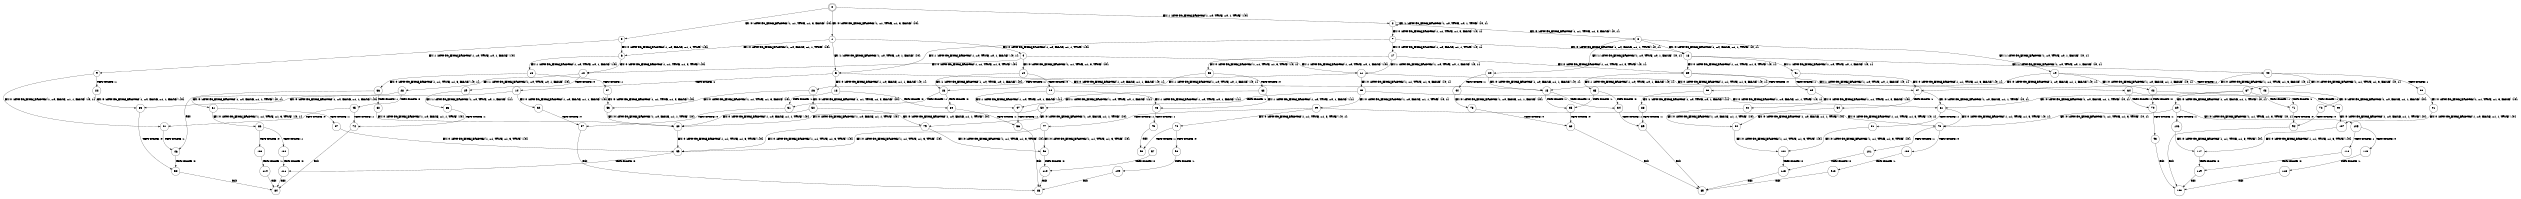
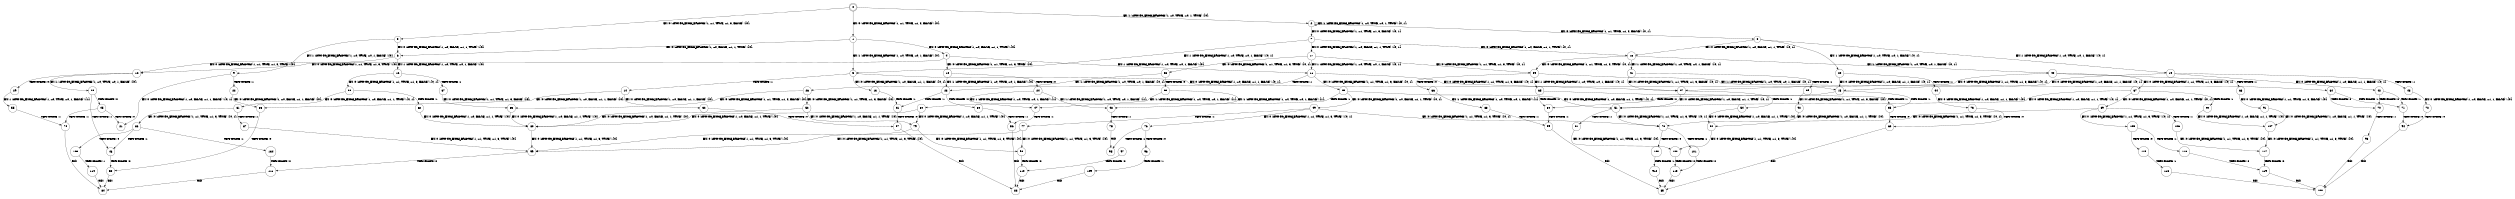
  digraph {
    node [shape=circle]
    0 [peripheries=2]
    1
    2
    3
    4
    5
    6
    7
    8
    9
    10
    11
    12
    13
    14
    15
    16
    17
    18
    19
    20
    21
    22
    23
    24
    25
    26
    27
    28
    29
    30
    31
    32
    33
    34
    35
    36
    37
    38
    39
    40
    41
    42
    43
    44
    46
    47
    48
    49
    50
    51
    52
    53
    54
    45
    55
    56
    57
    58
    59
    60
    61
    62
    63
    64
    65
    66
    67
    68
    69
    70
    71
    72
    73
    74
    75
    76
    77
    78
    79
    80
    81
    82
    83
    84
    85
    86
    87
    88
    89
    90
    91
    92
    93
    94
    95
    96
    98
    99
    100
    101
    102
    103
    n104 [label=134]
    105
    106
    107
    108
    109
    97
    110
    111
    n113 [label=912]
    113
    114
    115
    116
    117
    118
    119
    0 -> 1 [label="EX !0 !ATOMIC_EXCH_BRANCH (1, +1, TRUE, +1, 3, FALSE) !{0}"]
    0 -> 2 [label="EX !1 !ATOMIC_EXCH_BRANCH (1, +0, TRUE, +0, 1, TRUE) !{0}"]
    0 -> 3 [label="EX !0 !ATOMIC_EXCH_BRANCH (1, +1, TRUE, +1, 3, FALSE) !{0}"]
    1 -> 4 [label="EX !0 !ATOMIC_EXCH_BRANCH (1, +0, FALSE, +1, 1, TRUE) !{0}"]
    1 -> 5 [label="EX !1 !ATOMIC_EXCH_BRANCH (1, +0, TRUE, +0, 1, FALSE) !{0}"]
    1 -> 6 [label="EX !0 !ATOMIC_EXCH_BRANCH (1, +0, FALSE, +1, 1, TRUE) !{0}"]
    2 -> 2 [label="EX !1 !ATOMIC_EXCH_BRANCH (1, +0, TRUE, +0, 1, TRUE) !{0, 1}"]
    2 -> 7 [label="EX !0 !ATOMIC_EXCH_BRANCH (1, +1, TRUE, +1, 3, FALSE) !{0, 1}"]
    2 -> 8 [label="EX !0 !ATOMIC_EXCH_BRANCH (1, +1, TRUE, +1, 3, FALSE) !{0, 1}"]
    3 -> 6 [label="EX !0 !ATOMIC_EXCH_BRANCH (1, +0, FALSE, +1, 1, TRUE) !{0}"]
    3 -> 9 [label="EX !1 !ATOMIC_EXCH_BRANCH (1, +0, TRUE, +0, 1, FALSE) !{0}"]
    4 -> 10 [label="EX !0 !ATOMIC_EXCH_BRANCH (1, +1, TRUE, +1, 3, TRUE) !{0}"]
    4 -> 11 [label="EX !1 !ATOMIC_EXCH_BRANCH (1, +0, TRUE, +0, 1, FALSE) !{0}"]
    4 -> 12 [label="EX !0 !ATOMIC_EXCH_BRANCH (1, +1, TRUE, +1, 3, TRUE) !{0}"]
    5 -> 13 [label="EX !0 !ATOMIC_EXCH_BRANCH (1, +0, FALSE, +1, 1, FALSE) !{0, 1}"]
    5 -> 14 [label="TERMINATE !1"]
    5 -> 15 [label="EX !0 !ATOMIC_EXCH_BRANCH (1, +0, FALSE, +1, 1, FALSE) !{0, 1}"]
    6 -> 12 [label="EX !0 !ATOMIC_EXCH_BRANCH (1, +1, TRUE, +1, 3, TRUE) !{0}"]
    6 -> 16 [label="EX !1 !ATOMIC_EXCH_BRANCH (1, +0, TRUE, +0, 1, FALSE) !{0}"]
    7 -> 5 [label="EX !1 !ATOMIC_EXCH_BRANCH (1, +0, TRUE, +0, 1, FALSE) !{0, 1}"]
    7 -> 17 [label="EX !0 !ATOMIC_EXCH_BRANCH (1, +0, FALSE, +1, 1, TRUE) !{0, 1}"]
    7 -> 18 [label="EX !0 !ATOMIC_EXCH_BRANCH (1, +0, FALSE, +1, 1, TRUE) !{0, 1}"]
    8 -> 18 [label="EX !0 !ATOMIC_EXCH_BRANCH (1, +0, FALSE, +1, 1, TRUE) !{0, 1}"]
    8 -> 19 [label="EX !1 !ATOMIC_EXCH_BRANCH (1, +0, TRUE, +0, 1, FALSE) !{0, 1}"]
    8 -> 20 [label="EX !1 !ATOMIC_EXCH_BRANCH (1, +0, TRUE, +0, 1, FALSE) !{0, 1}"]
    9 -> 21 [label="EX !0 !ATOMIC_EXCH_BRANCH (1, +0, FALSE, +1, 1, FALSE) !{0, 1}"]
    9 -> 22 [label="TERMINATE !1"]
    10 -> 23 [label="EX !1 !ATOMIC_EXCH_BRANCH (1, +0, TRUE, +0, 1, FALSE) !{0}"]
    10 -> 24 [label="TERMINATE !0"]
    11 -> 25 [label="EX !0 !ATOMIC_EXCH_BRANCH (1, +1, TRUE, +1, 3, FALSE) !{0, 1}"]
    11 -> 26 [label="TERMINATE !1"]
    11 -> 27 [label="EX !0 !ATOMIC_EXCH_BRANCH (1, +1, TRUE, +1, 3, FALSE) !{0, 1}"]
    12 -> 28 [label="EX !1 !ATOMIC_EXCH_BRANCH (1, +0, TRUE, +0, 1, FALSE) !{0}"]
    12 -> 29 [label="TERMINATE !0"]
-   13 -> 30 [label="TERMINATE !0"]
    13 -> 31 [label="TERMINATE !1"]
    14 -> 32 [label="EX !0 !ATOMIC_EXCH_BRANCH (1, +0, FALSE, +1, 1, FALSE) !{0}"]
    14 -> 33 [label="EX !0 !ATOMIC_EXCH_BRANCH (1, +0, FALSE, +1, 1, FALSE) !{0}"]
    15 -> 34 [label="TERMINATE !0"]
    15 -> 35 [label="TERMINATE !1"]
    16 -> 36 [label="EX !0 !ATOMIC_EXCH_BRANCH (1, +1, TRUE, +1, 3, FALSE) !{0, 1}"]
    16 -> 37 [label="TERMINATE !1"]
    17 -> 11 [label="EX !1 !ATOMIC_EXCH_BRANCH (1, +0, TRUE, +0, 1, FALSE) !{0, 1}"]
    17 -> 38 [label="EX !0 !ATOMIC_EXCH_BRANCH (1, +1, TRUE, +1, 3, TRUE) !{0, 1}"]
    17 -> 39 [label="EX !0 !ATOMIC_EXCH_BRANCH (1, +1, TRUE, +1, 3, TRUE) !{0, 1}"]
    18 -> 39 [label="EX !0 !ATOMIC_EXCH_BRANCH (1, +1, TRUE, +1, 3, TRUE) !{0, 1}"]
    18 -> 40 [label="EX !1 !ATOMIC_EXCH_BRANCH (1, +0, TRUE, +0, 1, FALSE) !{0, 1}"]
    18 -> 41 [label="EX !1 !ATOMIC_EXCH_BRANCH (1, +0, TRUE, +0, 1, FALSE) !{0, 1}"]
    19 -> 15 [label="EX !0 !ATOMIC_EXCH_BRANCH (1, +0, FALSE, +1, 1, FALSE) !{0, 1}"]
    19 -> 42 [label="EX !0 !ATOMIC_EXCH_BRANCH (1, +0, FALSE, +1, 1, FALSE) !{0, 1}"]
    19 -> 43 [label="TERMINATE !1"]
    20 -> 15 [label="EX !0 !ATOMIC_EXCH_BRANCH (1, +0, FALSE, +1, 1, FALSE) !{0, 1}"]
    20 -> 44 [label="TERMINATE !1"]
-   21 -> 46 [label="TERMINATE !1"]
+   86 -> 46 [label="TERMINATE !1"]
    22 -> 33 [label="EX !0 !ATOMIC_EXCH_BRANCH (1, +0, FALSE, +1, 1, FALSE) !{0}"]
    23 -> 30 [label="TERMINATE !0"]
    23 -> 31 [label="TERMINATE !1"]
    24 -> 47 [label="EX !1 !ATOMIC_EXCH_BRANCH (1, +0, TRUE, +0, 1, FALSE) !{1}"]
    24 -> 48 [label="EX !1 !ATOMIC_EXCH_BRANCH (1, +0, TRUE, +0, 1, FALSE) !{1}"]
    25 -> 49 [label="EX !0 !ATOMIC_EXCH_BRANCH (1, +0, FALSE, +1, 1, TRUE) !{0, 1}"]
    25 -> 50 [label="TERMINATE !1"]
    25 -> 51 [label="EX !0 !ATOMIC_EXCH_BRANCH (1, +0, FALSE, +1, 1, TRUE) !{0, 1}"]
    26 -> 52 [label="EX !0 !ATOMIC_EXCH_BRANCH (1, +1, TRUE, +1, 3, FALSE) !{0}"]
    26 -> 53 [label="EX !0 !ATOMIC_EXCH_BRANCH (1, +1, TRUE, +1, 3, FALSE) !{0}"]
    27 -> 51 [label="EX !0 !ATOMIC_EXCH_BRANCH (1, +0, FALSE, +1, 1, TRUE) !{0, 1}"]
    27 -> 54 [label="TERMINATE !1"]
-   28 -> 46 [label=exit]
+   28 -> 46 [label="TERMINATE !1"]
    28 -> 45 [label="TERMINATE !0"]
    29 -> 55 [label="EX !1 !ATOMIC_EXCH_BRANCH (1, +0, TRUE, +0, 1, FALSE) !{1}"]
    30 -> 56 [label="TERMINATE !1"]
    31 -> 57 [label="TERMINATE !0"]
    32 -> 57 [label="TERMINATE !0"]
    33 -> 58 [label="TERMINATE !0"]
    34 -> 59 [label="TERMINATE !1"]
    35 -> 60 [label="TERMINATE !0"]
    36 -> 61 [label="EX !0 !ATOMIC_EXCH_BRANCH (1, +0, FALSE, +1, 1, TRUE) !{0, 1}"]
    36 -> 62 [label="TERMINATE !1"]
    37 -> 53 [label="EX !0 !ATOMIC_EXCH_BRANCH (1, +1, TRUE, +1, 3, FALSE) !{0}"]
    38 -> 23 [label="EX !1 !ATOMIC_EXCH_BRANCH (1, +0, TRUE, +0, 1, FALSE) !{0, 1}"]
    38 -> 63 [label="TERMINATE !0"]
    39 -> 64 [label="EX !1 !ATOMIC_EXCH_BRANCH (1, +0, TRUE, +0, 1, FALSE) !{0, 1}"]
    39 -> 65 [label="EX !1 !ATOMIC_EXCH_BRANCH (1, +0, TRUE, +0, 1, FALSE) !{0, 1}"]
    39 -> 66 [label="TERMINATE !0"]
    40 -> 27 [label="EX !0 !ATOMIC_EXCH_BRANCH (1, +1, TRUE, +1, 3, FALSE) !{0, 1}"]
    40 -> 67 [label="EX !0 !ATOMIC_EXCH_BRANCH (1, +1, TRUE, +1, 3, FALSE) !{0, 1}"]
    40 -> 68 [label="TERMINATE !1"]
    41 -> 27 [label="EX !0 !ATOMIC_EXCH_BRANCH (1, +1, TRUE, +1, 3, FALSE) !{0, 1}"]
    41 -> 69 [label="TERMINATE !1"]
    42 -> 70 [label="TERMINATE !0"]
    42 -> 71 [label="TERMINATE !1"]
    43 -> 72 [label="EX !0 !ATOMIC_EXCH_BRANCH (1, +0, FALSE, +1, 1, FALSE) !{0}"]
    44 -> 73 [label="EX !0 !ATOMIC_EXCH_BRANCH (1, +0, FALSE, +1, 1, FALSE) !{0}"]
    46 -> 58 [label="TERMINATE !0"]
    47 -> 56 [label="TERMINATE !1"]
    48 -> 75 [label="TERMINATE !1"]
    49 -> 76 [label="EX !0 !ATOMIC_EXCH_BRANCH (1, +1, TRUE, +1, 3, TRUE) !{0, 1}"]
    49 -> 77 [label="TERMINATE !1"]
    49 -> 78 [label="EX !0 !ATOMIC_EXCH_BRANCH (1, +1, TRUE, +1, 3, TRUE) !{0, 1}"]
    50 -> 79 [label="EX !0 !ATOMIC_EXCH_BRANCH (1, +0, FALSE, +1, 1, TRUE) !{0}"]
    50 -> 80 [label="EX !0 !ATOMIC_EXCH_BRANCH (1, +0, FALSE, +1, 1, TRUE) !{0}"]
    51 -> 78 [label="EX !0 !ATOMIC_EXCH_BRANCH (1, +1, TRUE, +1, 3, TRUE) !{0, 1}"]
    51 -> 81 [label="TERMINATE !1"]
    52 -> 79 [label="EX !0 !ATOMIC_EXCH_BRANCH (1, +0, FALSE, +1, 1, TRUE) !{0}"]
    52 -> 80 [label="EX !0 !ATOMIC_EXCH_BRANCH (1, +0, FALSE, +1, 1, TRUE) !{0}"]
    53 -> 80 [label="EX !0 !ATOMIC_EXCH_BRANCH (1, +0, FALSE, +1, 1, TRUE) !{0}"]
    54 -> 82 [label="EX !0 !ATOMIC_EXCH_BRANCH (1, +0, FALSE, +1, 1, TRUE) !{0}"]
    45 -> 21 [label="TERMINATE !0"]
    45 -> 74 [label="TERMINATE !1"]
    55 -> 74 [label="TERMINATE !1"]
    56 -> 83 [label=exit]
    57 -> 83 [label=exit]
    58 -> 84 [label=exit]
    59 -> 85 [label=exit]
    60 -> 85 [label=exit]
    61 -> 86 [label="EX !0 !ATOMIC_EXCH_BRANCH (1, +1, TRUE, +1, 3, TRUE) !{0, 1}"]
    61 -> 87 [label="TERMINATE !1"]
    62 -> 80 [label="EX !0 !ATOMIC_EXCH_BRANCH (1, +0, FALSE, +1, 1, TRUE) !{0}"]
    63 -> 47 [label="EX !1 !ATOMIC_EXCH_BRANCH (1, +0, TRUE, +0, 1, FALSE) !{1}"]
    63 -> 48 [label="EX !1 !ATOMIC_EXCH_BRANCH (1, +0, TRUE, +0, 1, FALSE) !{1}"]
    64 -> 70 [label="TERMINATE !0"]
    64 -> 71 [label="TERMINATE !1"]
    65 -> 34 [label="TERMINATE !0"]
    65 -> 35 [label="TERMINATE !1"]
    66 -> 88 [label="EX !1 !ATOMIC_EXCH_BRANCH (1, +0, TRUE, +0, 1, FALSE) !{1}"]
    67 -> 51 [label="EX !0 !ATOMIC_EXCH_BRANCH (1, +0, FALSE, +1, 1, TRUE) !{0, 1}"]
    67 -> 89 [label="EX !0 !ATOMIC_EXCH_BRANCH (1, +0, FALSE, +1, 1, TRUE) !{0, 1}"]
    67 -> 90 [label="TERMINATE !1"]
    68 -> 91 [label="EX !0 !ATOMIC_EXCH_BRANCH (1, +1, TRUE, +1, 3, FALSE) !{0}"]
    69 -> 92 [label="EX !0 !ATOMIC_EXCH_BRANCH (1, +1, TRUE, +1, 3, FALSE) !{0}"]
    70 -> 93 [label="TERMINATE !1"]
    71 -> 94 [label="TERMINATE !0"]
    72 -> 94 [label="TERMINATE !0"]
    73 -> 60 [label="TERMINATE !0"]
    74 -> 84 [label=exit]
    75 -> 95 [label=exit]
    76 -> 95 [label="TERMINATE !1"]
    76 -> 96 [label="TERMINATE !0"]
    77 -> 98 [label="EX !0 !ATOMIC_EXCH_BRANCH (1, +1, TRUE, +1, 3, TRUE) !{0}"]
    77 -> 99 [label="EX !0 !ATOMIC_EXCH_BRANCH (1, +1, TRUE, +1, 3, TRUE) !{0}"]
    78 -> 100 [label="TERMINATE !0"]
    78 -> 101 [label="TERMINATE !1"]
    79 -> 98 [label="EX !0 !ATOMIC_EXCH_BRANCH (1, +1, TRUE, +1, 3, TRUE) !{0}"]
    79 -> 99 [label="EX !0 !ATOMIC_EXCH_BRANCH (1, +1, TRUE, +1, 3, TRUE) !{0}"]
    80 -> 99 [label="EX !0 !ATOMIC_EXCH_BRANCH (1, +1, TRUE, +1, 3, TRUE) !{0}"]
    81 -> 102 [label="EX !0 !ATOMIC_EXCH_BRANCH (1, +1, TRUE, +1, 3, TRUE) !{0}"]
    82 -> 102 [label="EX !0 !ATOMIC_EXCH_BRANCH (1, +1, TRUE, +1, 3, TRUE) !{0}"]
    86 -> 103 [label="TERMINATE !0"]
    86 -> n104 [label="TERMINATE !1"]
    87 -> 99 [label="EX !0 !ATOMIC_EXCH_BRANCH (1, +1, TRUE, +1, 3, TRUE) !{0}"]
    88 -> 59 [label="TERMINATE !1"]
    89 -> 78 [label="EX !0 !ATOMIC_EXCH_BRANCH (1, +1, TRUE, +1, 3, TRUE) !{0, 1}"]
    89 -> 105 [label="EX !0 !ATOMIC_EXCH_BRANCH (1, +1, TRUE, +1, 3, TRUE) !{0, 1}"]
    89 -> 106 [label="TERMINATE !1"]
    90 -> 107 [label="EX !0 !ATOMIC_EXCH_BRANCH (1, +0, FALSE, +1, 1, TRUE) !{0}"]
    91 -> 107 [label="EX !0 !ATOMIC_EXCH_BRANCH (1, +0, FALSE, +1, 1, TRUE) !{0}"]
    92 -> 82 [label="EX !0 !ATOMIC_EXCH_BRANCH (1, +0, FALSE, +1, 1, TRUE) !{0}"]
    93 -> 108 [label=exit]
    94 -> 108 [label=exit]
    96 -> 109 [label="TERMINATE !1"]
    98 -> 110 [label="TERMINATE !0"]
    99 -> 111 [label="TERMINATE !0"]
    100 -> n113 [label="TERMINATE !1"]
    101 -> 113 [label="TERMINATE !0"]
    102 -> 113 [label="TERMINATE !0"]
    103 -> 114 [label="TERMINATE !1"]
    n104 -> 111 [label="TERMINATE !0"]
    105 -> 115 [label="TERMINATE !0"]
    105 -> 116 [label="TERMINATE !1"]
    106 -> 117 [label="EX !0 !ATOMIC_EXCH_BRANCH (1, +1, TRUE, +1, 3, TRUE) !{0}"]
    107 -> 117 [label="EX !0 !ATOMIC_EXCH_BRANCH (1, +1, TRUE, +1, 3, TRUE) !{0}"]
    109 -> 83 [label=exit]
    97 -> 110 [label="TERMINATE !0"]
    110 -> 83 [label=exit]
    111 -> 84 [label=exit]
    n113 -> 85 [label=exit]
    113 -> 85 [label=exit]
    114 -> 84 [label=exit]
    115 -> 118 [label="TERMINATE !1"]
    116 -> 119 [label="TERMINATE !0"]
    117 -> 119 [label="TERMINATE !0"]
    118 -> 108 [label=exit]
    119 -> 108 [label=exit]
  }
